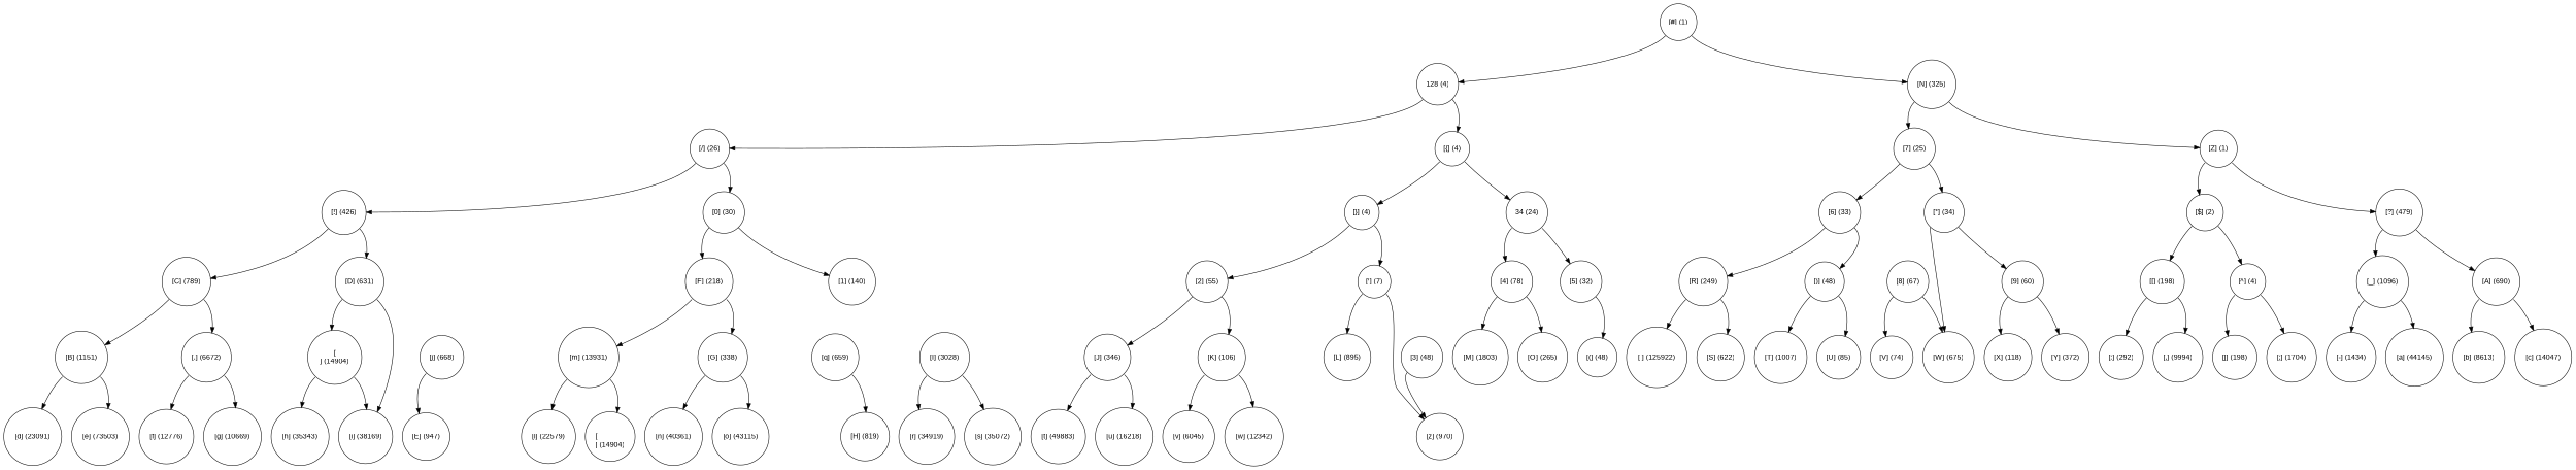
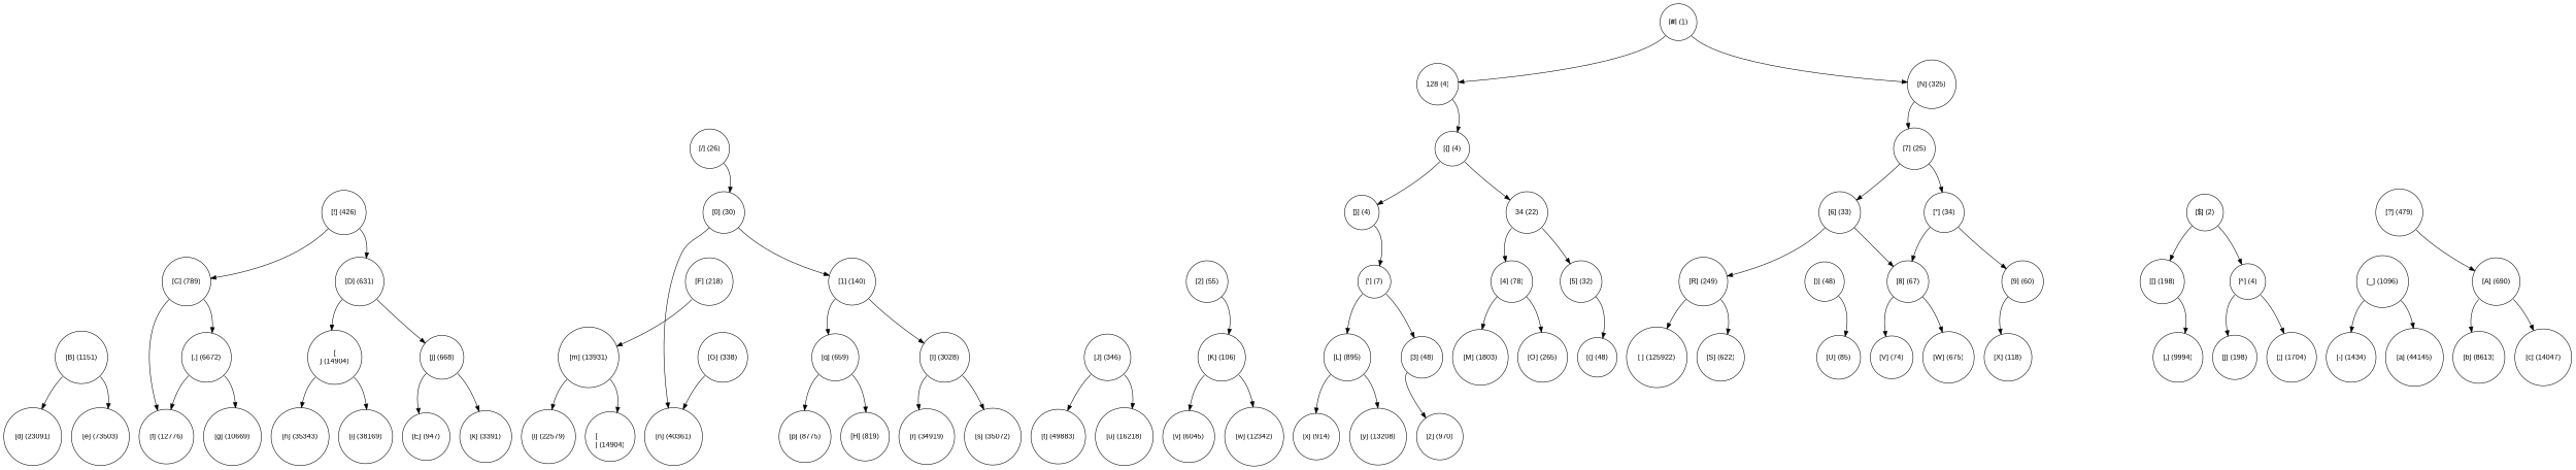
  digraph {
    node [fontname=Arial shape=circle]
    edge [tailport=sw]
    n1 [label="[#] (1)" width=0.5]
    n2 [label="128 (4)" width=0.5]
    n3 [label="[N] (325)" width=0.5]
    n4 [label="[/] (26)" width=0.5]
    n5 [label="[{] (4)" width=0.5]
    n6 [label="[7] (25)" width=0.5]
-   n7 [label="[Z] (1)" width=0.5]
    n8 [label="[!] (426)" width=0.5]
    n9 [label="[0] (30)" width=0.5]
    n10 [label="[}] (4)" width=0.5]
-   n11 [label="34 (24)" width=0.5]
+   n11 [label="34 (22)" width=0.5]
    n12 [label="[C] (789)" width=0.5]
    n13 [label="[D] (631)" width=0.5]
    n14 [label="[F] (218)" width=0.5]
    n15 [label="[1] (140)" width=0.5]
    n16 [label="[B] (1151)" width=0.5]
    n17 [label="[.] (6672)" width=0.5]
    n18 [label="[\n] (14904)" width=0.5]
    n19 [label="[j] (668)" width=0.5]
    n20 [label="[d] (23091)" width=0.5]
    n21 [label="[e] (73503)" width=0.5]
    n22 [label="[f] (12776)" width=0.5]
    n23 [label="[g] (10669)" width=0.5]
    n24 [label="[h] (35343)" width=0.5]
    n25 [label="[i] (38169)" width=0.5]
    n26 [label="[E] (947)" width=0.5]
+   n27 [label="[k] (3391)" width=0.5]
    n28 [label="[m] (13931)" width=0.5]
    n29 [label="[G] (338)" width=0.5]
    n30 [label="[q] (659)" width=0.5]
    n31 [label="[I] (3028)" width=0.5]
    n32 [label="[l] (22579)" width=0.5]
    n33 [label="[] (14904)" width=0.5]
    n34 [label="[n] (40361)" width=0.5]
-   n35 [label="[o] (43115)" width=0.5]
+   n36 [label="[p] (8775)" width=0.5]
    n37 [label="[H] (819)" width=0.5]
    n38 [label="[r] (34919)" width=0.5]
    n39 [label="[s] (35072)" width=0.5]
    n40 [label="[2] (55)" width=0.5]
    n41 [label="['] (7)" width=0.5]
    n42 [label="[4] (78)" width=0.5]
    n43 [label="[5] (32)" width=0.5]
    n44 [label="[J] (346)" width=0.5]
    n45 [label="[K] (106)" width=0.5]
    n46 [label="[L] (895)" width=0.5]
    n47 [label="[3] (48)" width=0.5]
    n48 [label="[t] (49883)" width=0.5]
    n49 [label="[u] (16218)" width=0.5]
    n50 [label="[v] (6045)" width=0.5]
    n51 [label="[w] (12342)" width=0.5]
+   n52 [label="[x] (914)" width=0.5]
+   n53 [label="[y] (13208)" width=0.5]
    n54 [label="[z] (970)" width=0.5]
    n55 [label="[M] (1803)" width=0.5]
    n56 [label="[O] (265)" width=0.5]
    n57 [label="[(] (48)" width=0.5]
    n58 [label="[6] (33)" width=0.5]
    n59 [label="[*] (34)" width=0.5]
    n60 [label="[$] (2)" width=0.5]
    n61 [label="[?] (479)" width=0.5]
    n62 [label="[R] (249)" width=0.5]
    n63 [label="[)] (48)" width=0.5]
    n64 [label="[8] (67)" width=0.5]
    n65 [label="[9] (60)" width=0.5]
    n66 [label="[ ] (125922)" width=0.5]
    n67 [label="[S] (622)" width=0.5]
-   n68 [label="[T] (1007)" width=0.5]
    n69 [label="[U] (85)" width=0.5]
    n70 [label="[V] (74)" width=0.5]
    n71 [label="[W] (675)" width=0.5]
    n72 [label="[X] (118)" width=0.5]
-   n73 [label="[Y] (372)" width=0.5]
    n74 [label="[[] (198)" width=0.5]
    n75 [label="[^] (4)" width=0.5]
    n76 [label="[_] (1096)" width=0.5]
    n77 [label="[A] (690)" width=0.5]
-   n78 [label="[:] (292)" width=0.5]
    n79 [label="[,] (9994)" width=0.5]
    n80 [label="[]] (198)" width=0.5]
    n81 [label="[;] (1704)" width=0.5]
    n82 [label="[-] (1434)" width=0.5]
    n83 [label="[a] (44145)" width=0.5]
    n84 [label="[b] (8613)" width=0.5]
    n85 [label="[c] (14047)" width=0.5]
    n1 -> n2
    n1 -> n3 [tailport=se]
-   n2 -> n4
    n2 -> n5 [tailport=se]
    n3 -> n6
-   n3 -> n7 [tailport=se]
-   n4 -> n8
    n4 -> n9 [tailport=se]
    n5 -> n10
    n5 -> n11 [tailport=se]
    n6 -> n58
    n6 -> n59 [tailport=se]
-   n7 -> n60
-   n7 -> n61 [tailport=se]
    n8 -> n12
    n8 -> n13 [tailport=se]
-   n9 -> n14
+   n9 -> n34
    n9 -> n15 [tailport=se]
-   n10 -> n40
    n10 -> n41 [tailport=se]
    n11 -> n42
    n11 -> n43 [tailport=se]
-   n12 -> n16
+   n12 -> n22
    n12 -> n17 [tailport=se]
    n13 -> n18
-   n13 -> n25 [tailport=se]
+   n13 -> n19 [tailport=se]
    n14 -> n28
-   n14 -> n29 [tailport=se]
+   n15 -> n30
+   n15 -> n31 [tailport=se]
    n16 -> n20
    n16 -> n21 [tailport=se]
    n17 -> n22
    n17 -> n23 [tailport=se]
    n18 -> n24
    n18 -> n25 [tailport=se]
    n19 -> n26
+   n19 -> n27 [tailport=se]
    n28 -> n32
    n28 -> n33 [tailport=se]
    n29 -> n34
-   n29 -> n35 [tailport=se]
+   n30 -> n36
    n30 -> n37 [tailport=se]
    n31 -> n38
    n31 -> n39 [tailport=se]
-   n40 -> n44
    n40 -> n45 [tailport=se]
    n41 -> n46
-   n41 -> n54 [tailport=se]
+   n41 -> n47 [tailport=se]
    n42 -> n55
    n42 -> n56 [tailport=se]
    n43 -> n57 [tailport=se]
    n44 -> n48
    n44 -> n49 [tailport=se]
    n45 -> n50
    n45 -> n51 [tailport=se]
+   n46 -> n52
+   n46 -> n53 [tailport=se]
    n47 -> n54
    n58 -> n62
-   n58 -> n63 [tailport=se]
-   n59 -> n71
+   n58 -> n64 [tailport=se]
+   n59 -> n64
    n59 -> n65 [tailport=se]
    n60 -> n74
    n60 -> n75 [tailport=se]
-   n61 -> n76
    n61 -> n77 [tailport=se]
    n62 -> n66
    n62 -> n67 [tailport=se]
-   n63 -> n68
    n63 -> n69 [tailport=se]
    n64 -> n70
    n64 -> n71 [tailport=se]
    n65 -> n72
-   n65 -> n73 [tailport=se]
-   n74 -> n78
    n74 -> n79 [tailport=se]
    n75 -> n80
    n75 -> n81 [tailport=se]
    n76 -> n82
    n76 -> n83 [tailport=se]
    n77 -> n84
    n77 -> n85 [tailport=se]
  }
